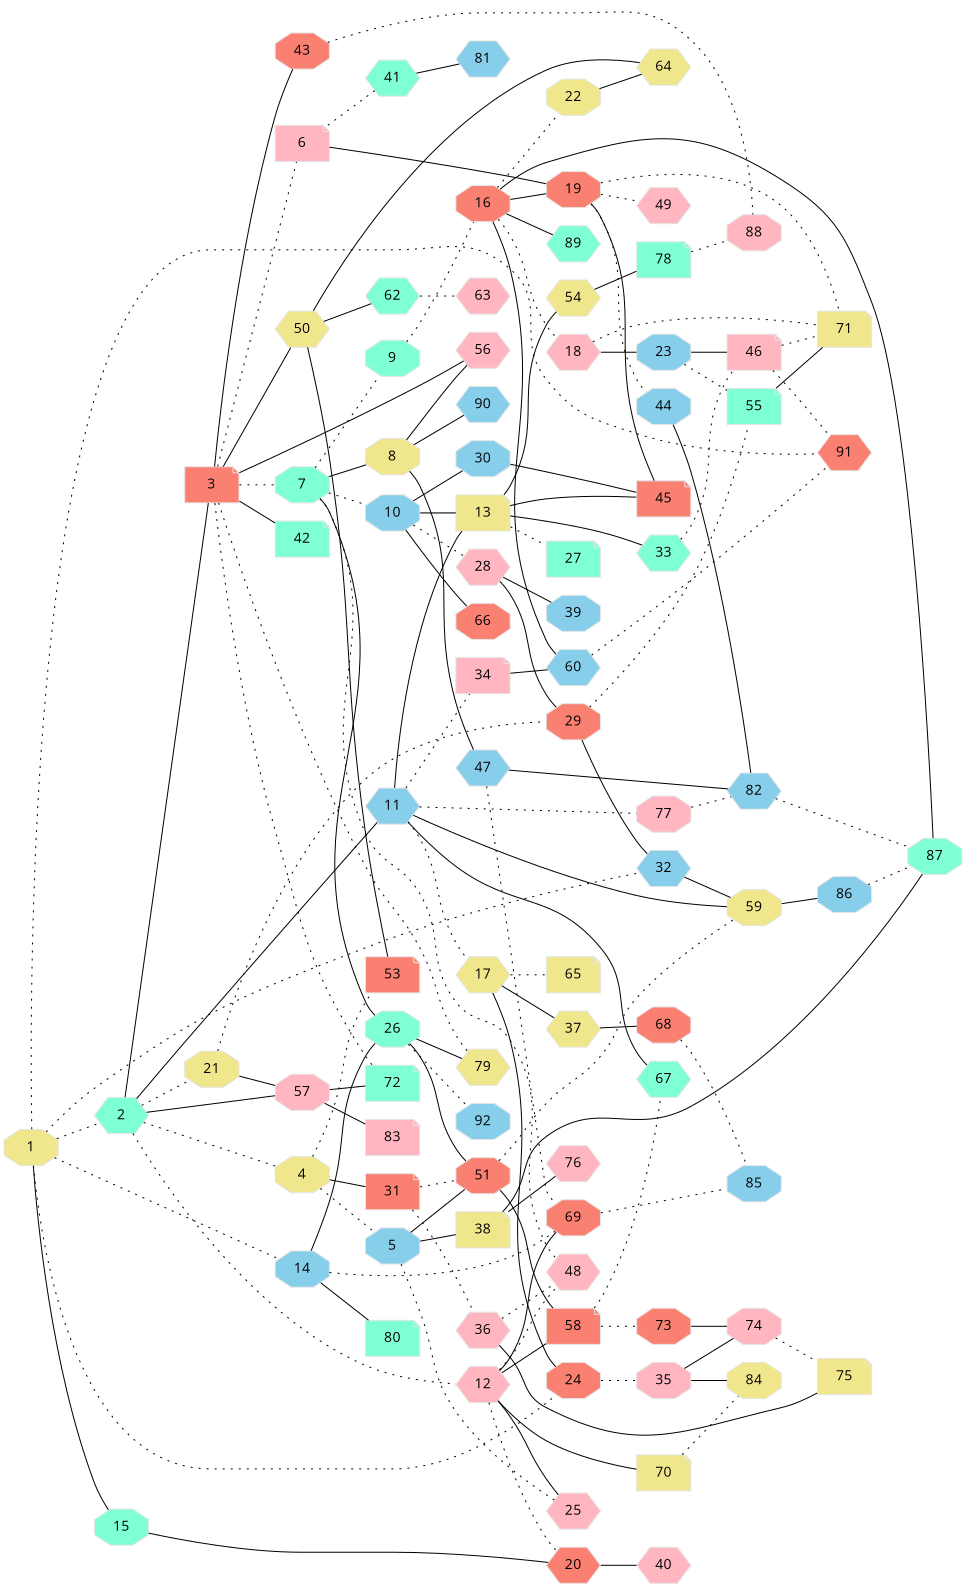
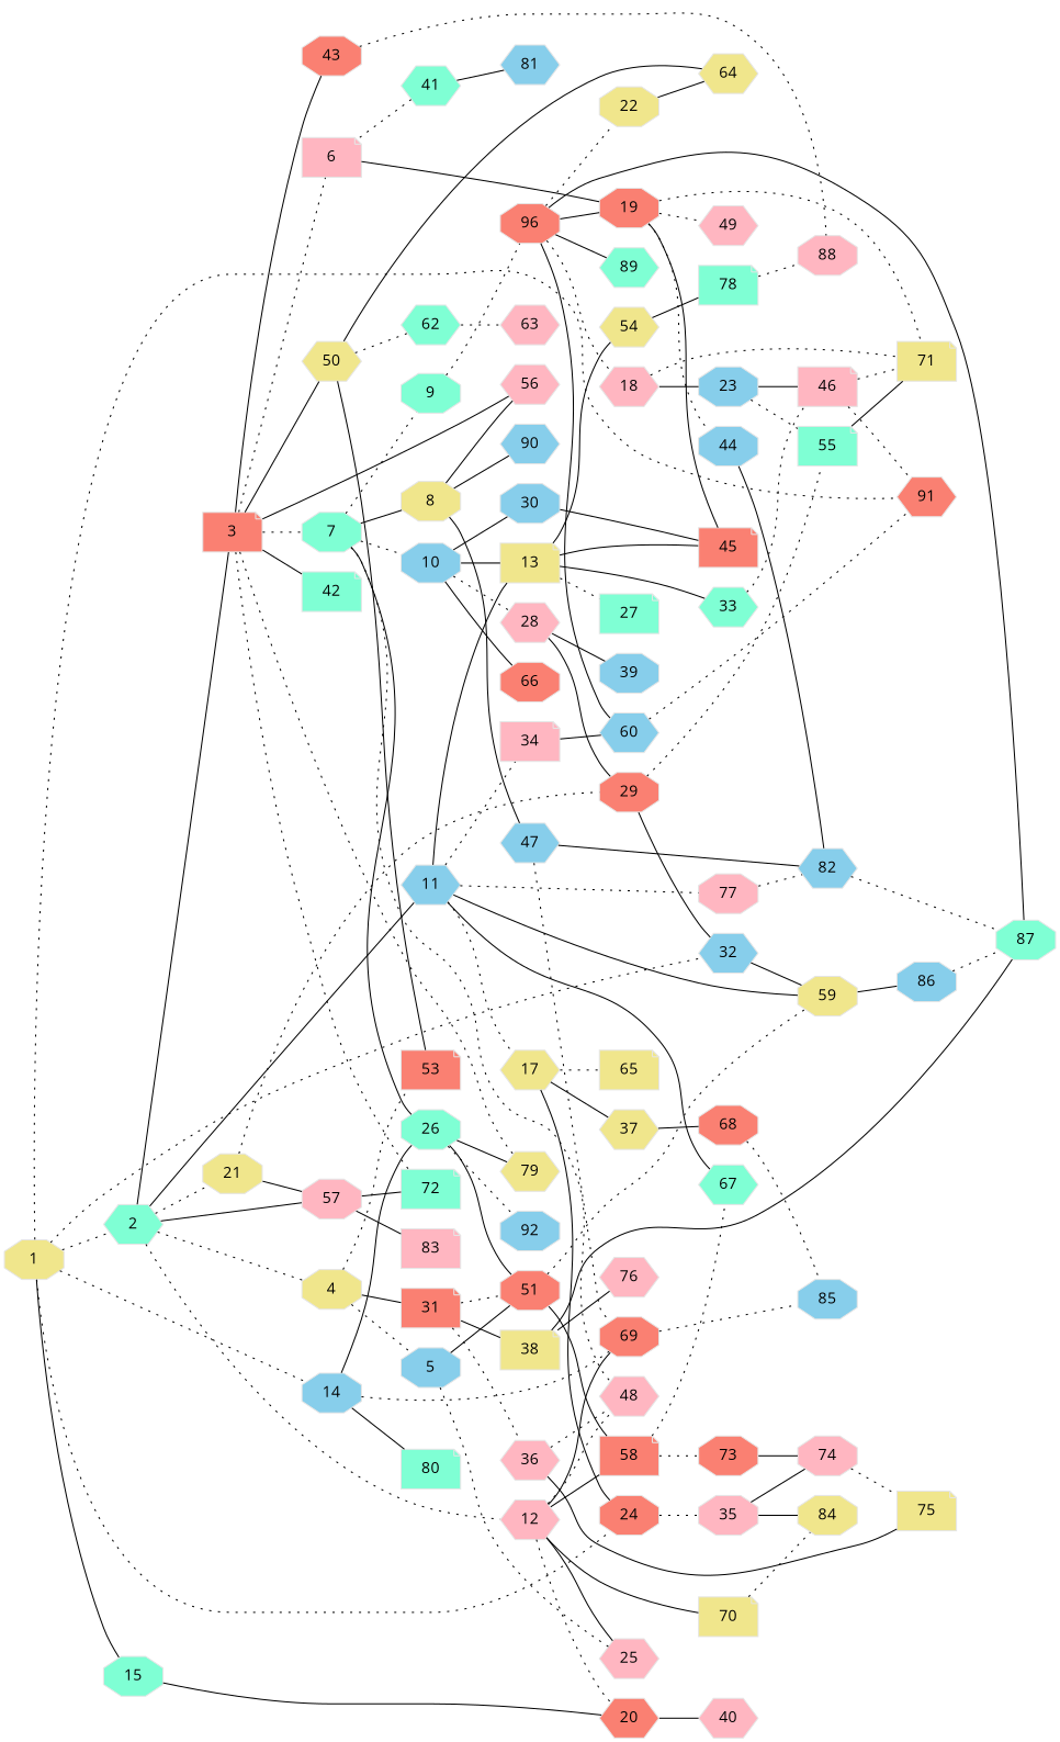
  graph {
    fontname="Open Sans"
    rankdir=LR
    node [color=gray90 fillcolor=lightpink fontname="Open Sans" shape=octagon style=filled]
    edge [fontname="Open Sans" style=solid]
    1 [fillcolor=khaki]
    2 [fillcolor=aquamarine shape=hexagon]
    14 [fillcolor=skyblue]
    15 [fillcolor=aquamarine]
    24 [fillcolor=salmon]
    32 [fillcolor=skyblue shape=hexagon]
    n7 [fillcolor=salmon label=91 shape=hexagon]
    3 [fillcolor=salmon shape=note]
    4 [fillcolor=khaki]
    11 [fillcolor=skyblue shape=hexagon]
    12 [shape=hexagon]
    21 [fillcolor=khaki]
    57
    26 [fillcolor=aquamarine]
    69 [fillcolor=salmon]
    80 [fillcolor=aquamarine shape=note]
    20 [fillcolor=salmon shape=hexagon]
    35
    59 [fillcolor=khaki]
    6 [shape=note]
    7 [fillcolor=aquamarine]
    42 [fillcolor=aquamarine shape=note]
    43 [fillcolor=salmon]
    50 [fillcolor=khaki shape=hexagon]
    56 [shape=hexagon]
    72 [fillcolor=aquamarine shape=note]
    79 [fillcolor=khaki shape=hexagon]
    5 [fillcolor=skyblue]
    31 [fillcolor=salmon shape=note]
    53 [fillcolor=salmon shape=note]
    13 [fillcolor=khaki shape=note]
    17 [fillcolor=khaki shape=hexagon]
    34 [shape=note]
    67 [fillcolor=aquamarine shape=hexagon]
    77
    25 [shape=hexagon]
    48 [shape=hexagon]
    58 [fillcolor=salmon shape=note]
    70 [fillcolor=khaki shape=note]
    29 [fillcolor=salmon]
    83 [shape=note]
    19 [fillcolor=salmon]
    41 [fillcolor=aquamarine shape=hexagon]
    8 [fillcolor=khaki]
    9 [fillcolor=aquamarine]
    10 [fillcolor=skyblue]
    88
    64 [fillcolor=khaki shape=hexagon]
    62 [fillcolor=aquamarine shape=hexagon]
    38 [fillcolor=khaki shape=note]
    51 [fillcolor=salmon]
    36 [shape=hexagon]
    87 [fillcolor=aquamarine]
    76 [shape=hexagon]
    45 [fillcolor=salmon shape=note]
    71 [fillcolor=khaki shape=note]
    44 [fillcolor=skyblue]
    49 [shape=hexagon]
    81 [fillcolor=skyblue shape=hexagon]
    47 [fillcolor=skyblue shape=hexagon]
    90 [fillcolor=skyblue shape=hexagon]
-   16 [fillcolor=salmon]
+   16 [fillcolor=salmon label=96]
    28 [shape=hexagon]
    30 [fillcolor=skyblue]
    66 [fillcolor=salmon]
    n66 [fillcolor=skyblue label=92]
    82 [fillcolor=skyblue shape=hexagon]
    18 [shape=hexagon]
    22 [fillcolor=khaki]
    60 [fillcolor=skyblue shape=hexagon]
    89 [fillcolor=aquamarine shape=hexagon]
    27 [fillcolor=aquamarine shape=note]
    33 [fillcolor=aquamarine shape=hexagon]
    54 [fillcolor=khaki shape=hexagon]
    39 [fillcolor=skyblue]
    37 [fillcolor=khaki shape=hexagon]
    65 [fillcolor=khaki shape=note]
    86 [fillcolor=skyblue]
    40 [shape=hexagon]
    73 [fillcolor=salmon]
    85 [fillcolor=skyblue]
    84 [fillcolor=khaki]
    46 [shape=note]
    78 [fillcolor=aquamarine shape=note]
    23 [fillcolor=skyblue]
    68 [fillcolor=salmon]
    55 [fillcolor=aquamarine shape=note]
    74
    75 [fillcolor=khaki shape=note]
    63 [shape=hexagon]
    1 -- 2 [style=dotted]
    1 -- 14 [style=dotted]
    1 -- 15
    1 -- 24 [style=dotted]
    1 -- 32 [style=dotted]
    1 -- n7 [style=dotted]
    2 -- 3
    2 -- 4 [style=dotted]
    2 -- 11
    2 -- 12 [style=dotted]
    2 -- 21 [style=dotted]
    2 -- 57
    14 -- 26
    14 -- 69 [style=dotted]
    14 -- 80
    15 -- 20
    24 -- 35 [style=dotted]
    32 -- 59
    3 -- 6 [style=dotted]
    3 -- 7 [style=dotted]
    3 -- 42
    3 -- 43
    3 -- 50
    3 -- 56
    3 -- 72 [style=dotted]
    3 -- 79 [style=dotted]
    4 -- 5 [style=dotted]
    4 -- 31
    4 -- 53 [style=dotted]
    11 -- 59
    11 -- 13
    11 -- 17 [style=dotted]
    11 -- 34 [style=dotted]
    11 -- 67
    11 -- 77 [style=dotted]
    12 -- 69
    12 -- 20 [style=dotted]
    12 -- 25
    12 -- 48 [style=dotted]
    12 -- 58
    12 -- 70
    21 -- 57
    21 -- 29 [style=dotted]
    57 -- 72
    57 -- 83
    26 -- 79
    26 -- 51
    26 -- n66 [style=dotted]
    69 -- 85 [style=dotted]
    20 -- 40
    35 -- 84
    35 -- 74
    59 -- 86
    6 -- 19
    6 -- 41 [style=dotted]
    7 -- 26
    7 -- 48 [style=dotted]
    7 -- 8
    7 -- 9 [style=dotted]
    7 -- 10 [style=dotted]
    43 -- 88 [style=dotted]
    50 -- 53
    50 -- 64
-   50 -- 62
+   50 -- 62 [style=dotted]
    5 -- 25 [style=dotted]
-   5 -- 38
+   31 -- 38
    5 -- 51
    31 -- 51 [style=dotted]
    31 -- 36 [style=dotted]
    13 -- 45
    13 -- 27 [style=dotted]
    13 -- 33
    13 -- 54
    17 -- 24
    17 -- 37
    17 -- 65 [style=dotted]
    34 -- 60
    77 -- 82 [style=dotted]
    58 -- 67 [style=dotted]
    58 -- 73 [style=dotted]
    70 -- 84 [style=dotted]
    29 -- 32
    29 -- 55 [style=dotted]
    19 -- 45
    19 -- 71 [style=dotted]
    19 -- 44 [style=dotted]
    19 -- 49 [style=dotted]
    41 -- 81
    8 -- 56
    8 -- 47
    8 -- 90
    9 -- 16 [style=dotted]
    10 -- 13
    10 -- 28 [style=dotted]
    10 -- 30
    10 -- 66
    62 -- 63 [style=dotted]
    38 -- 87
    38 -- 76
    51 -- 59 [style=dotted]
    51 -- 58
    36 -- 48 [style=dotted]
    36 -- 75
    44 -- 82
    47 -- 69 [style=dotted]
    47 -- 82
    16 -- 19
    16 -- 87
    16 -- 18 [style=dotted]
    16 -- 22 [style=dotted]
    16 -- 60
    16 -- 89
    28 -- 29
    28 -- 39
    30 -- 45
    82 -- 87 [style=dotted]
    18 -- 71 [style=dotted]
    18 -- 23
    22 -- 64
    60 -- n7 [style=dotted]
    33 -- 46 [style=dotted]
    54 -- 78
    37 -- 68
    86 -- 87 [style=dotted]
    73 -- 74
    46 -- n7 [style=dotted]
    46 -- 71 [style=dotted]
    78 -- 88 [style=dotted]
    23 -- 46
    23 -- 55 [style=dotted]
    68 -- 85 [style=dotted]
    55 -- 71
    74 -- 75 [style=dotted]
  }
